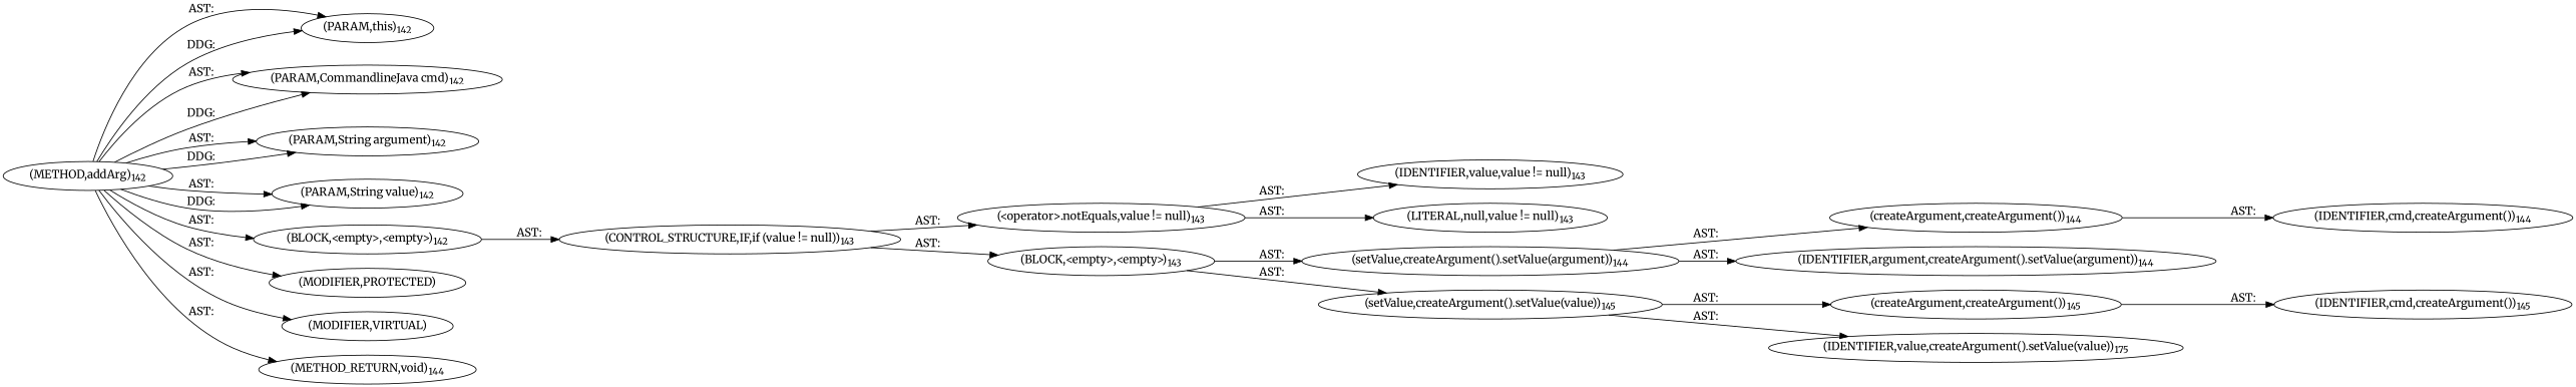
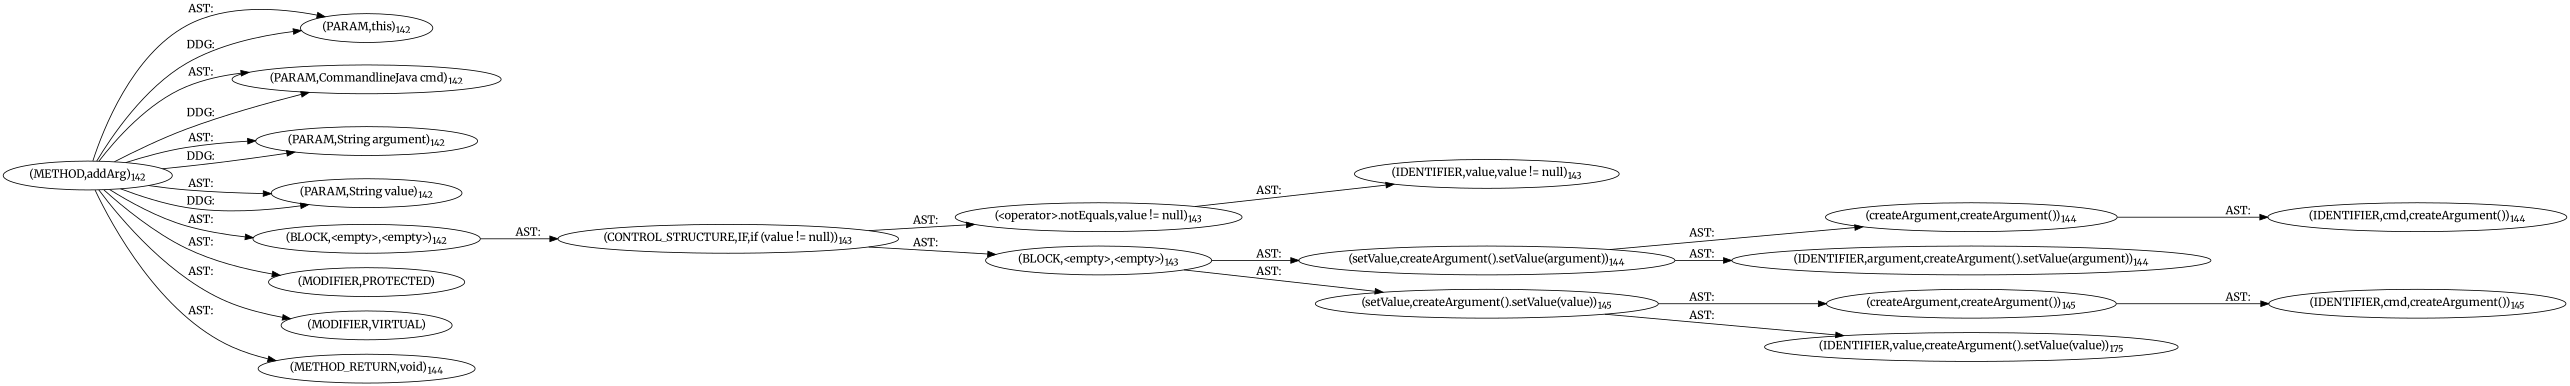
  digraph {
    fontname=Merriweather
    rankdir=LR
    node [fontname=Merriweather]
    edge [fontname=Merriweather]
    n1 [label=<(METHOD,addArg)<SUB>142</SUB>>]
    n2 [label=<(PARAM,this)<SUB>142</SUB>>]
    n3 [label=<(PARAM,CommandlineJava cmd)<SUB>142</SUB>>]
    n4 [label=<(PARAM,String argument)<SUB>142</SUB>>]
    n5 [label=<(PARAM,String value)<SUB>142</SUB>>]
    n6 [label=<(BLOCK,&lt;empty&gt;,&lt;empty&gt;)<SUB>142</SUB>>]
    n7 [label=<(MODIFIER,PROTECTED)>]
    n8 [label=<(MODIFIER,VIRTUAL)>]
    n9 [label=<(METHOD_RETURN,void)<SUB>144</SUB>>]
    n10 [label=<(CONTROL_STRUCTURE,IF,if (value != null))<SUB>143</SUB>>]
    n11 [label=<(&lt;operator&gt;.notEquals,value != null)<SUB>143</SUB>>]
    n12 [label=<(BLOCK,&lt;empty&gt;,&lt;empty&gt;)<SUB>143</SUB>>]
    n13 [label=<(IDENTIFIER,value,value != null)<SUB>143</SUB>>]
-   n14 [label=<(LITERAL,null,value != null)<SUB>143</SUB>>]
    n15 [label=<(setValue,createArgument().setValue(argument))<SUB>144</SUB>>]
    n16 [label=<(setValue,createArgument().setValue(value))<SUB>145</SUB>>]
    n17 [label=<(createArgument,createArgument())<SUB>144</SUB>>]
    n18 [label=<(IDENTIFIER,argument,createArgument().setValue(argument))<SUB>144</SUB>>]
    n19 [label=<(createArgument,createArgument())<SUB>145</SUB>>]
    n20 [label=<(IDENTIFIER,value,createArgument().setValue(value))<SUB>175</SUB>>]
    n21 [label=<(IDENTIFIER,cmd,createArgument())<SUB>144</SUB>>]
    n22 [label=<(IDENTIFIER,cmd,createArgument())<SUB>145</SUB>>]
    n1 -> n2 [label="AST: "]
    n1 -> n2 [label="DDG: "]
    n1 -> n3 [label="AST: "]
    n1 -> n3 [label="DDG: "]
    n1 -> n4 [label="AST: "]
    n1 -> n4 [label="DDG: "]
    n1 -> n5 [label="AST: "]
    n1 -> n5 [label="DDG: "]
    n1 -> n6 [label="AST: "]
    n1 -> n7 [label="AST: "]
    n1 -> n8 [label="AST: "]
    n1 -> n9 [label="AST: "]
    n6 -> n10 [label="AST: "]
    n10 -> n11 [label="AST: "]
    n10 -> n12 [label="AST: "]
    n11 -> n13 [label="AST: "]
-   n11 -> n14 [label="AST: "]
    n12 -> n15 [label="AST: "]
    n12 -> n16 [label="AST: "]
    n15 -> n17 [label="AST: "]
    n15 -> n18 [label="AST: "]
    n16 -> n19 [label="AST: "]
    n16 -> n20 [label="AST: "]
    n17 -> n21 [label="AST: "]
    n19 -> n22 [label="AST: "]
  }
